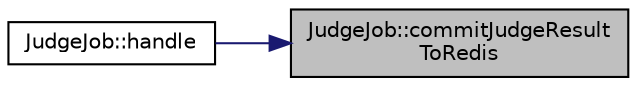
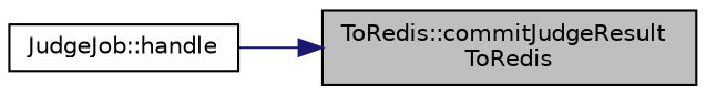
  digraph {
    rankdir=RL
    node [color=black fontname=Helvetica fontsize=10 shape=record style=filled]
-   n1 [fillcolor=grey75 fontcolor=black height=0.2 label="JudgeJob::commitJudgeResult\lToRedis" width=0.4]
+   n1 [fillcolor=grey75 fontcolor=black height=0.2 label="ToRedis::commitJudgeResult\lToRedis" width=0.4]
    n2 [fillcolor=white height=0.2 label="JudgeJob::handle" width=0.4]
    n1 -> n2 [color=midnightblue dir=back fontname=Helvetica fontsize=10 labelfontname=Helvetica labelfontsize=10 style=solid]
  }
